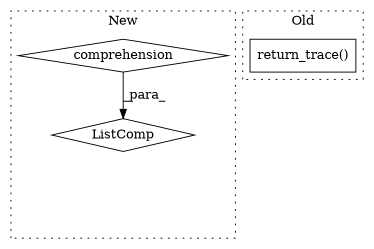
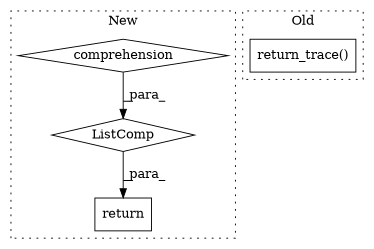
  digraph {
    node [shape=diamond]
    n1 [a=106 l=50 label=ListComp s=1067]
    n2 [a=45 l=3 label=comprehension s=1098]
+   n3 [a=93 l=7 label=return s=1060 shape=box]
    n4 [a=75 l=15 label="return_trace()" s=1434 shape=box]
    subgraph cluster_1 {
      label=New
      style=dotted
      n1
      n2
+     n3
    }
    subgraph cluster_2 {
      label=Old
      style=dotted
      n4
    }
+   n1 -> n3 [label=_para_]
    n2 -> n1 [label=_para_]
  }
